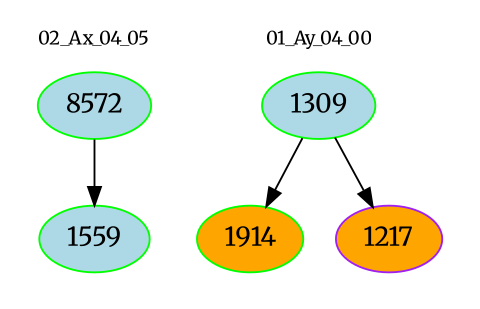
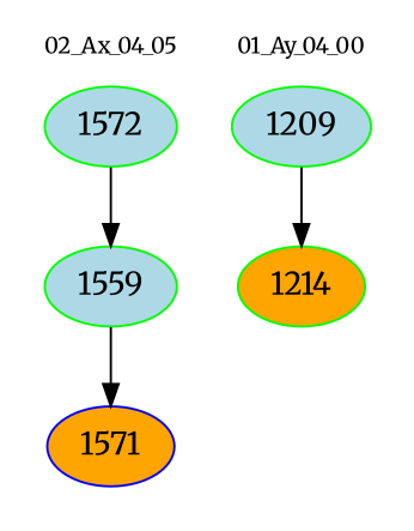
  digraph {
    fontname=Merriweather
    node [color=green fillcolor=lightblue fontname=Merriweather style=filled]
    edge [color=black fontname=Merriweather]
-   n1 [label=8572]
+   n1 [label=1572]
    n2 [label=1559]
-   n4 [fillcolor=orange label=1914]
-   n5 [label=1309]
-   n6 [color=purple fillcolor=orange label=1217]
+   n3 [color=blue fillcolor=orange label=1571]
+   n4 [fillcolor=orange label=1214]
+   n5 [label=1209]
    subgraph cluster_1 {
      color=white
      fontsize=10
      label="02_Ax_04_05"
      n1
      n2
+     n3
    }
    subgraph cluster_2 {
      color=white
      fontsize=10
      label="01_Ay_04_00"
      n4
      n5
-     n6
    }
    n1 -> n2
+   n2 -> n3
    n5 -> n4
-   n5 -> n6
  }
